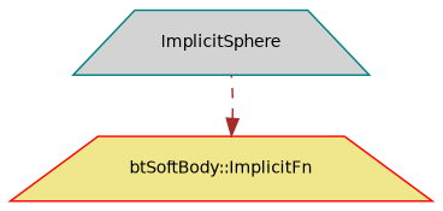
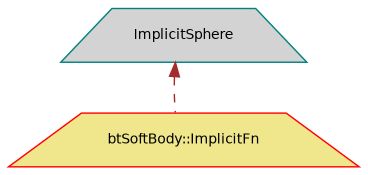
  digraph {
    node [fontname=Helvetica fontsize=10 shape=trapezium style=filled]
    n1 [color=teal fillcolor=lightgrey fontcolor=black height=0.2 label=ImplicitSphere width=0.4]
    n2 [color=red fillcolor=khaki height=0.2 label="btSoftBody::ImplicitFn" width=0.4]
-   n2 -> n1 [color=brown dir=back fontname=Helvetica fontsize=10 labelfontname=Helvetica labelfontsize=10 style=dashed]
+   n1 -> n2 [color=brown dir=back fontname=Helvetica fontsize=10 labelfontname=Helvetica labelfontsize=10 style=dashed]
  }
